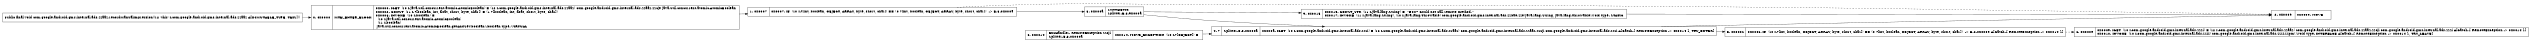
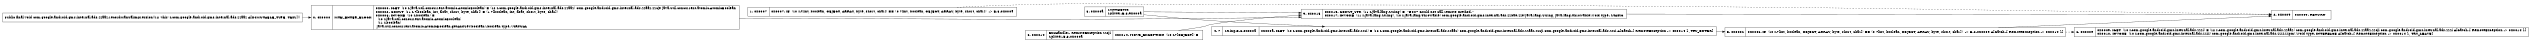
  digraph {
    rankdir=LR
    node [shape=record]
    n1 [label="{0\:\ 0x0000|MTH_ENTER_BLOCK\l|0x0000: IGET  (r0 I:java.util.concurrent.atomic.AtomicBoolean) = (r2 I:com.google.android.gms.internal.ads.zzaaz) com.google.android.gms.internal.ads.zzaaz.zzcje java.util.concurrent.atomic.AtomicBoolean \l0x0002: CONST  (r1 I:?[boolean, int, float, short, byte, char]) = (1 ?[boolean, int, float, short, byte, char]) \l0x0006: INVOKE  (r0 I:boolean) = \l  (r0 I:java.util.concurrent.atomic.AtomicBoolean)\l  (r1 I:boolean)\l java.util.concurrent.atomic.AtomicBoolean.getAndSet(boolean):boolean type: VIRTUAL \l}"]
    n2 [label="{1\:\ 0x0007|0x0007: IF  (r0 I:?[int, boolean, OBJECT, ARRAY, byte, short, char]) == (0 ?[int, boolean, OBJECT, ARRAY, byte, short, char])  \-\> B:3:0x000a \l}"]
-   n3 [label="{2\:\ 0x0009|0x0009: MOVE   \l}"]
+   n3 [label="{2\:\ 0x0009|0x0009: RETURN   \l}"]
    n4 [label="{3\:\ 0x000a|SYNTHETIC\lSplitter:B:3:9x000a\l}"]
-   n5 [label="{4\:\ ?|Splitter:B:3:0x000a\l|0x000a: IGET  (r0 I:com.google.android.gms.internal.ads.zzzi) = (r2 I:com.google.android.gms.internal.ads.zzaaz) com.google.android.gms.internal.ads.zzaaz.zzcji com.google.android.gms.internal.ads.zzzi A[Catch:\{ RemoteException \-\> 0x0014 \}, TRY_ENTER]\l}"]
+   n5 [label="{4\:\ ?|String:B:3:0x000a\l|0x000a: IGET  (r0 I:com.google.android.gms.internal.ads.zzzi) = (r2 I:com.google.android.gms.internal.ads.zzaaz) com.google.android.gms.internal.ads.zzaaz.zzcji com.google.android.gms.internal.ads.zzzi A[Catch:\{ RemoteException \-\> 0x0014 \}, TRY_ENTER]\l}"]
    n6 [label="{9\:\ 0x0015|0x0015: CONST_STR  (r1 I:java.lang.String) =  \"#007 Could not call remote method.\" \l0x0017: INVOKE  (r1 I:java.lang.String), (r0 I:java.lang.Throwable) com.google.android.gms.internal.ads.zzbae.zze(java.lang.String, java.lang.Throwable):void type: STATIC \l}"]
    n7 [label="{5\:\ 0x000c|0x000c: IF  (r0 I:?[int, boolean, OBJECT, ARRAY, byte, short, char]) == (0 ?[int, boolean, OBJECT, ARRAY, byte, short, char])  \-\> B:2:0x0009 A[Catch:\{ RemoteException \-\> 0x0014 \}]\l}"]
    n8 [label="{8\:\ 0x0014|ExcHandler: RemoteException zzcji\lSplitter:B:3:0x000a\l|0x0014: MOVE_EXCEPTION  (r0 I:?[OBJECT]) =  \l}"]
    n9 [label="{6\:\ 0x000e|0x000e: IGET  (r0 I:com.google.android.gms.internal.ads.zzzi) = (r2 I:com.google.android.gms.internal.ads.zzaaz) com.google.android.gms.internal.ads.zzaaz.zzcji com.google.android.gms.internal.ads.zzzi A[Catch:\{ RemoteException \-\> 0x0014 \}]\l0x0010: INVOKE  (r0 I:com.google.android.gms.internal.ads.zzzi) com.google.android.gms.internal.ads.zzzi.zzpm():void type: INTERFACE A[Catch:\{ RemoteException \-\> 0x0014 \}, TRY_LEAVE]\l}"]
    n10 [label="{public final void com.google.android.gms.internal.ads.zzaaz.recordManualImpression((r2 'this' I:com.google.android.gms.internal.ads.zzaaz A[IMMUTABLE_TYPE, THIS])) }"]
-   n1 -> n2
+   n1 -> n6
    n2 -> n3 [style=dashed]
-   n2 -> n4
    n4 -> n5
    n4 -> n6
    n5 -> n7
    n6 -> n3
-   n5 -> n3
+   n7 -> n3
    n7 -> n9 [style=dashed]
-   n8 -> n5
+   n8 -> n6
    n10 -> n1
  }
